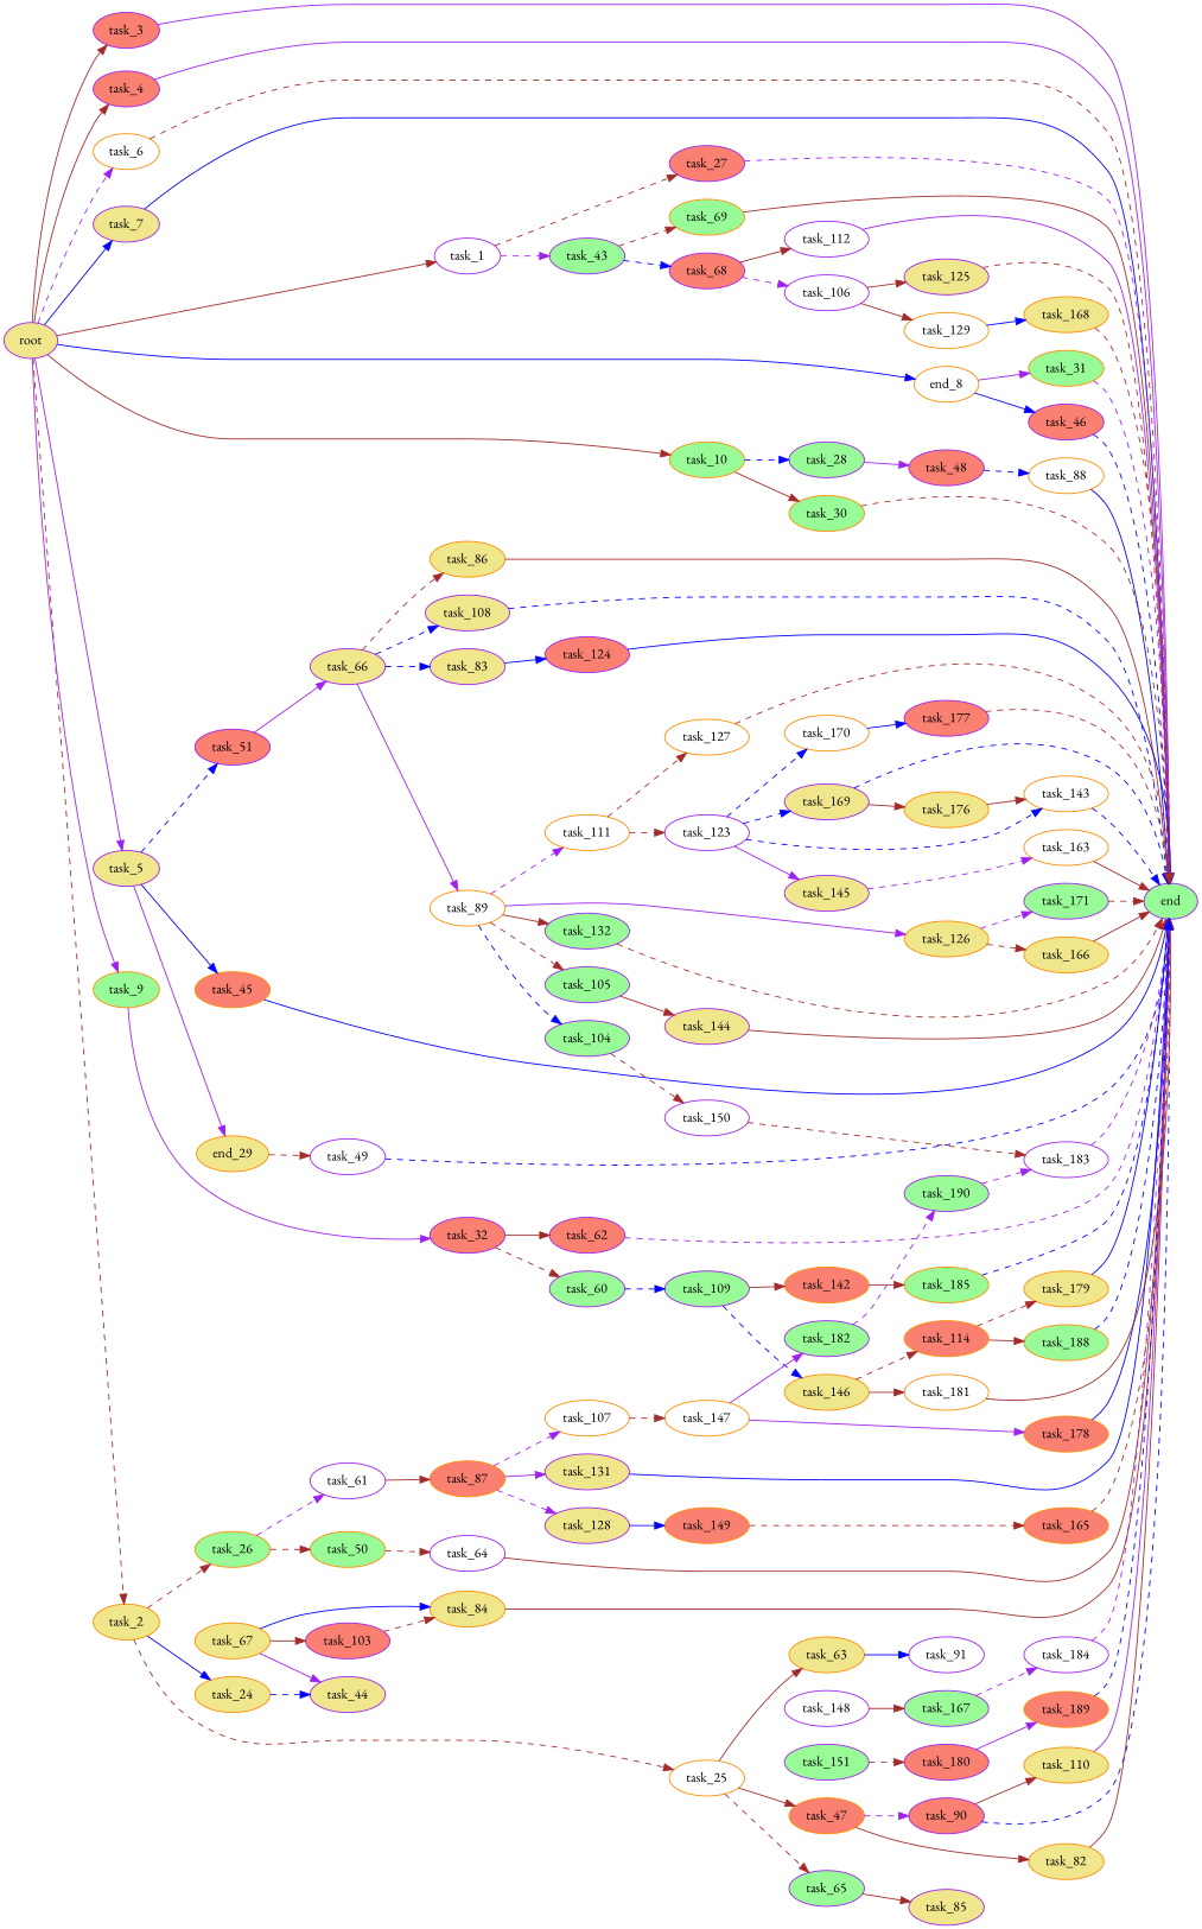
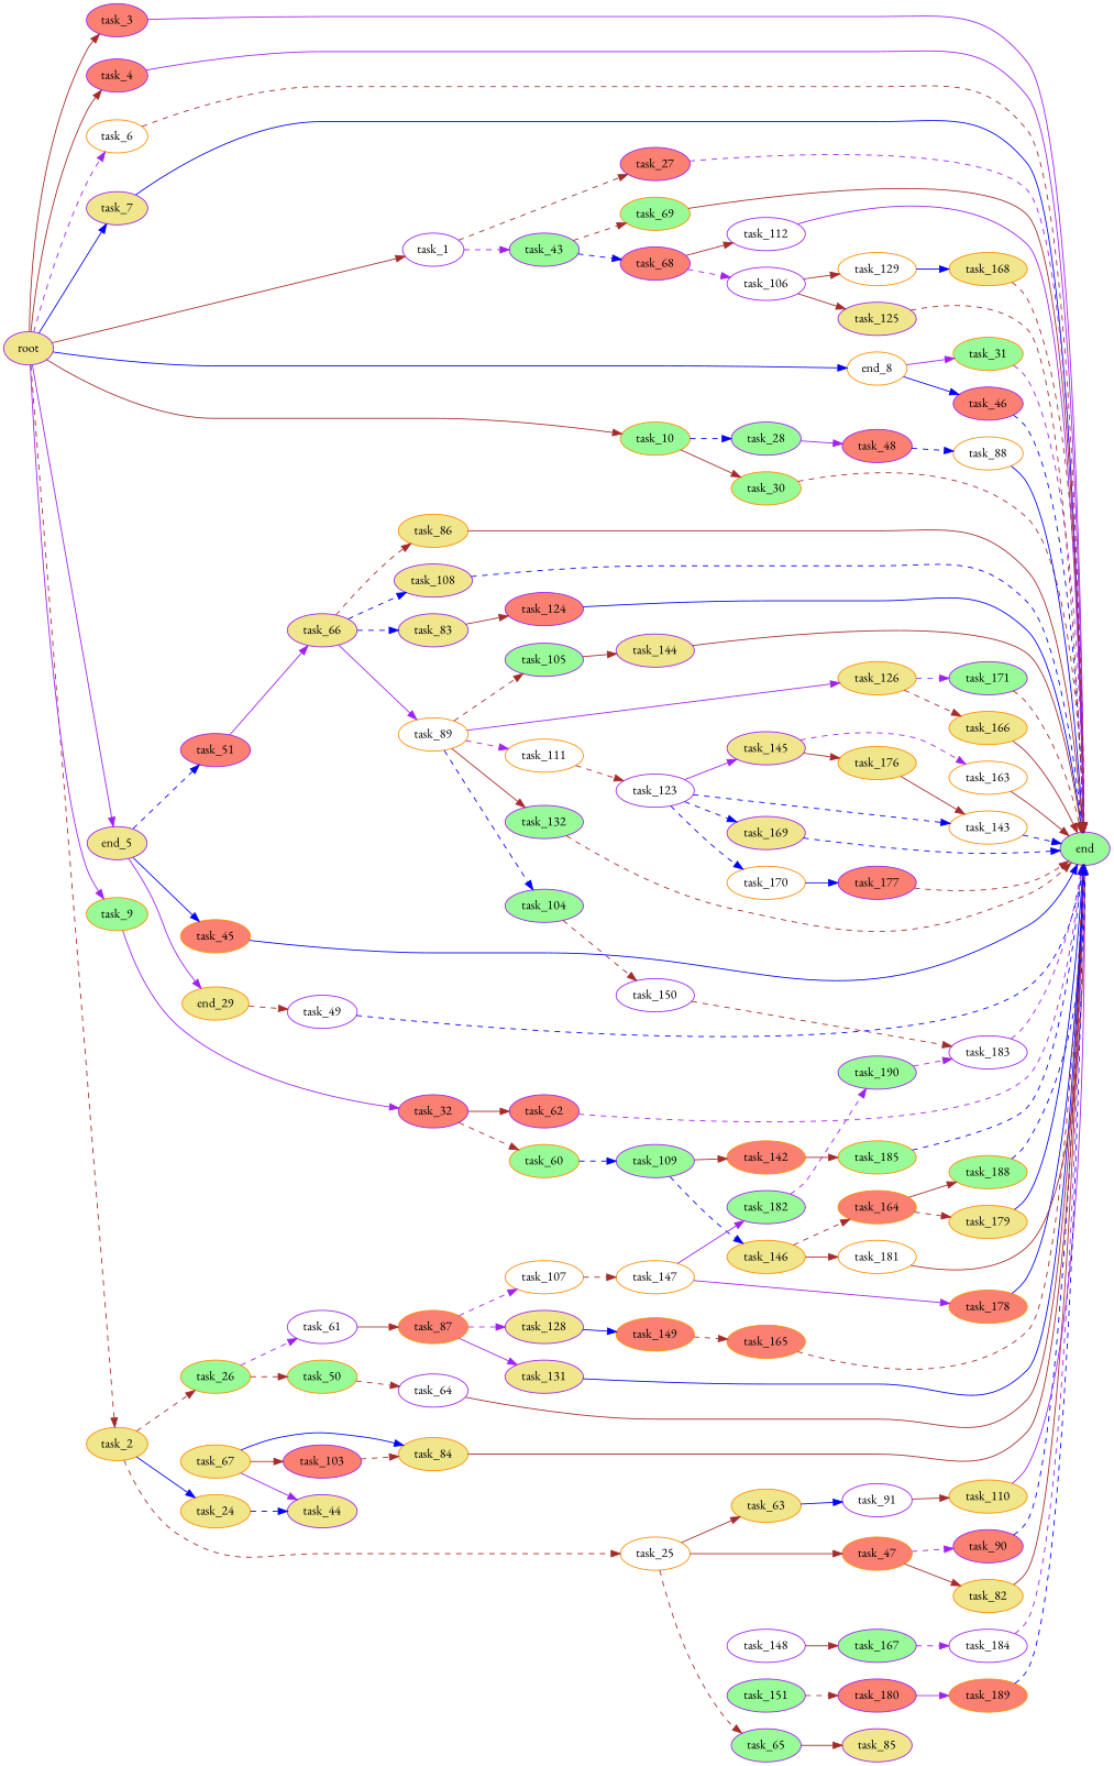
  digraph {
    fontname="EB Garamond"
    rankdir=LR
    node [color=purple fillcolor=khaki fontname="EB Garamond" style=filled]
    edge [color=brown fontname="EB Garamond" style=dashed]
    task_1 [fillcolor=white]
    root
    task_2 [color=darkorange]
    task_3 [fillcolor=salmon]
    task_4 [fillcolor=salmon]
-   task_5
+   task_5 [label=end_5]
    task_6 [color=darkorange fillcolor=white]
    task_7
    n9 [color=darkorange fillcolor=white label=end_8]
    task_9 [color=darkorange fillcolor=palegreen]
    task_10 [color=darkorange fillcolor=palegreen]
    task_27 [fillcolor=salmon]
    task_43 [fillcolor=palegreen]
    task_24 [color=darkorange]
    task_25 [color=darkorange fillcolor=white]
    task_26 [color=darkorange fillcolor=palegreen]
    end [fillcolor=palegreen]
    n18 [color=darkorange label=end_29]
    task_45 [color=darkorange fillcolor=salmon]
    task_51 [fillcolor=salmon]
    task_31 [color=darkorange fillcolor=palegreen]
    task_46 [fillcolor=salmon]
    task_32 [fillcolor=salmon]
    task_28 [fillcolor=palegreen]
    task_30 [color=darkorange fillcolor=palegreen]
    task_68 [fillcolor=salmon]
    task_69 [color=darkorange fillcolor=palegreen]
    task_44
    task_47 [color=darkorange fillcolor=salmon]
    task_63 [color=darkorange]
    task_65 [fillcolor=palegreen]
    task_50 [color=darkorange fillcolor=palegreen]
    task_61 [fillcolor=white]
    task_49 [fillcolor=white]
    task_66
-   task_60 [fillcolor=palegreen]
+   task_60 [color=darkorange fillcolor=palegreen]
    task_62 [fillcolor=salmon]
    task_48 [fillcolor=salmon]
    task_82 [color=darkorange]
    task_90 [fillcolor=salmon]
    task_91 [fillcolor=white]
    task_85
    task_64 [fillcolor=white]
    task_87 [color=darkorange fillcolor=salmon]
    task_88 [color=darkorange fillcolor=white]
    task_109 [fillcolor=palegreen]
    task_106 [fillcolor=white]
    task_112 [fillcolor=white]
    task_67 [color=darkorange]
    task_84 [color=darkorange]
    task_103 [fillcolor=salmon]
    task_83
    task_86 [color=darkorange]
    task_89 [color=darkorange fillcolor=white]
    task_108
    task_142 [color=darkorange fillcolor=salmon]
    task_146 [color=darkorange]
    task_107 [color=darkorange fillcolor=white]
    task_128
    task_131
    task_110 [color=darkorange]
    task_124 [fillcolor=salmon]
    task_104 [fillcolor=palegreen]
    task_105 [fillcolor=palegreen]
    task_111 [color=darkorange fillcolor=white]
    task_126 [color=darkorange]
    task_132 [fillcolor=palegreen]
    task_125
    task_129 [color=darkorange fillcolor=white]
    task_147 [color=darkorange fillcolor=white]
    task_149 [color=darkorange fillcolor=salmon]
    task_150 [fillcolor=white]
    task_144
    task_123 [fillcolor=white]
-   task_127 [color=darkorange fillcolor=white]
    task_166 [color=darkorange]
    task_171 [fillcolor=palegreen]
    task_151 [fillcolor=palegreen]
    task_180 [fillcolor=salmon]
    task_183 [fillcolor=white]
    task_168 [color=darkorange]
    task_178 [color=darkorange fillcolor=salmon]
    task_182 [fillcolor=palegreen]
    task_185 [color=darkorange fillcolor=palegreen]
-   task_164 [color=darkorange fillcolor=salmon label=task_114]
+   task_164 [color=darkorange fillcolor=salmon]
    task_181 [color=darkorange fillcolor=white]
    task_143 [color=darkorange fillcolor=white]
    task_145
    task_169
    task_170 [color=darkorange fillcolor=white]
    task_163 [color=darkorange fillcolor=white]
    task_176 [color=darkorange]
    task_177 [fillcolor=salmon]
    task_165 [color=darkorange fillcolor=salmon]
    task_148 [fillcolor=white]
    task_167 [fillcolor=palegreen]
    task_179 [color=darkorange]
    task_188 [color=darkorange fillcolor=palegreen]
    task_190 [fillcolor=palegreen]
    task_184 [fillcolor=white]
    task_189 [color=darkorange fillcolor=salmon]
    task_1 -> task_27
    task_1 -> task_43 [color=purple]
    root -> task_1 [style=solid]
    root -> task_2
    root -> task_3 [style=solid]
    root -> task_4 [style=solid]
    root -> task_5 [color=purple style=solid]
    root -> task_6 [color=purple]
    root -> task_7 [color=blue style=solid]
    root -> n9 [color=blue style=solid]
    root -> task_9 [color=purple style=solid]
    root -> task_10 [style=solid]
    task_2 -> task_24 [color=blue style=solid]
    task_2 -> task_25
    task_2 -> task_26
    task_3 -> end [color=purple style=solid]
    task_4 -> end [color=purple style=solid]
    task_5 -> n18 [color=purple style=solid]
    task_5 -> task_45 [color=blue style=solid]
    task_5 -> task_51 [color=blue]
    task_6 -> end
    task_7 -> end [color=blue style=solid]
    n9 -> task_31 [color=purple style=solid]
    n9 -> task_46 [color=blue style=solid]
    task_9 -> task_32 [color=purple style=solid]
    task_10 -> task_28 [color=blue]
    task_10 -> task_30 [style=solid]
    task_27 -> end [color=purple]
    task_43 -> task_68 [color=blue]
    task_43 -> task_69
    task_24 -> task_44 [color=blue]
    task_25 -> task_47 [style=solid]
    task_25 -> task_63 [style=solid]
    task_25 -> task_65
    task_26 -> task_50
    task_26 -> task_61 [color=purple]
    n18 -> task_49
    task_45 -> end [color=blue style=solid]
    task_51 -> task_66 [color=purple style=solid]
    task_31 -> end [color=purple]
    task_46 -> end [color=blue]
    task_32 -> task_60
    task_32 -> task_62 [style=solid]
    task_28 -> task_48 [color=purple style=solid]
    task_30 -> end
    task_68 -> task_106 [color=purple]
    task_68 -> task_112 [style=solid]
    task_69 -> end [style=solid]
    task_47 -> task_82 [style=solid]
    task_47 -> task_90 [color=purple]
    task_63 -> task_91 [color=blue style=solid]
    task_65 -> task_85 [style=solid]
    task_50 -> task_64
    task_61 -> task_87 [style=solid]
    task_49 -> end [color=blue]
    task_66 -> task_83 [color=blue]
    task_66 -> task_86
    task_66 -> task_89 [color=purple style=solid]
    task_66 -> task_108 [color=blue]
    task_60 -> task_109 [color=blue]
    task_62 -> end [color=purple]
    task_48 -> task_88 [color=blue]
    task_82 -> end [style=solid]
    task_90 -> end [color=blue]
-   task_90 -> task_110 [style=solid]
+   task_91 -> task_110 [style=solid]
    task_64 -> end [style=solid]
    task_87 -> task_107 [color=purple]
    task_87 -> task_128 [color=purple]
    task_87 -> task_131 [color=purple style=solid]
    task_88 -> end [color=blue style=solid]
    task_109 -> task_142 [style=solid]
    task_109 -> task_146 [color=blue]
    task_106 -> task_125 [style=solid]
    task_106 -> task_129 [style=solid]
    task_112 -> end [color=purple style=solid]
    task_67 -> task_44 [color=purple style=solid]
    task_67 -> task_84 [color=blue style=solid]
    task_67 -> task_103 [style=solid]
    task_84 -> end [style=solid]
    task_103 -> task_84
-   task_83 -> task_124 [color=blue style=solid]
+   task_83 -> task_124 [style=solid]
    task_86 -> end [style=solid]
    task_89 -> task_104 [color=blue]
    task_89 -> task_105
    task_89 -> task_111 [color=purple]
    task_89 -> task_126 [color=purple style=solid]
    task_89 -> task_132 [style=solid]
    task_108 -> end [color=blue]
    task_142 -> task_185 [style=solid]
    task_146 -> task_164
    task_146 -> task_181 [style=solid]
    task_107 -> task_147
    task_128 -> task_149 [color=blue style=solid]
    task_131 -> end [color=blue style=solid]
    task_110 -> end [color=purple style=solid]
    task_124 -> end [color=blue style=solid]
    task_104 -> task_150
    task_105 -> task_144 [style=solid]
    task_111 -> task_123
-   task_111 -> task_127
    task_126 -> task_166
    task_126 -> task_171 [color=purple]
    task_132 -> end
    task_125 -> end
    task_129 -> task_168 [color=blue style=solid]
    task_147 -> task_178 [color=purple style=solid]
    task_147 -> task_182 [color=purple style=solid]
    task_149 -> task_165
    task_150 -> task_183
    task_144 -> end [style=solid]
    task_123 -> task_143 [color=blue]
    task_123 -> task_145 [color=purple style=solid]
    task_123 -> task_169 [color=blue]
    task_123 -> task_170 [color=blue]
-   task_127 -> end
    task_166 -> end [style=solid]
    task_171 -> end
    task_151 -> task_180
    task_180 -> task_189 [color=purple style=solid]
    task_183 -> end [color=purple]
    task_168 -> end
    task_178 -> end [color=blue style=solid]
    task_182 -> task_190 [color=purple]
    task_185 -> end [color=blue]
    task_164 -> task_179
    task_164 -> task_188 [style=solid]
    task_181 -> end [style=solid]
    task_143 -> end [color=blue]
    task_145 -> task_163 [color=purple]
-   task_169 -> task_176 [style=solid]
+   task_145 -> task_176 [style=solid]
    task_169 -> end [color=blue]
    task_170 -> task_177 [color=blue style=solid]
    task_163 -> end [style=solid]
    task_176 -> task_143 [style=solid]
    task_177 -> end
    task_165 -> end
    task_148 -> task_167 [style=solid]
    task_167 -> task_184 [color=purple]
    task_179 -> end [color=blue style=solid]
    task_188 -> end [color=blue]
    task_190 -> task_183 [color=purple]
    task_184 -> end [color=purple]
    task_189 -> end [color=blue]
  }
